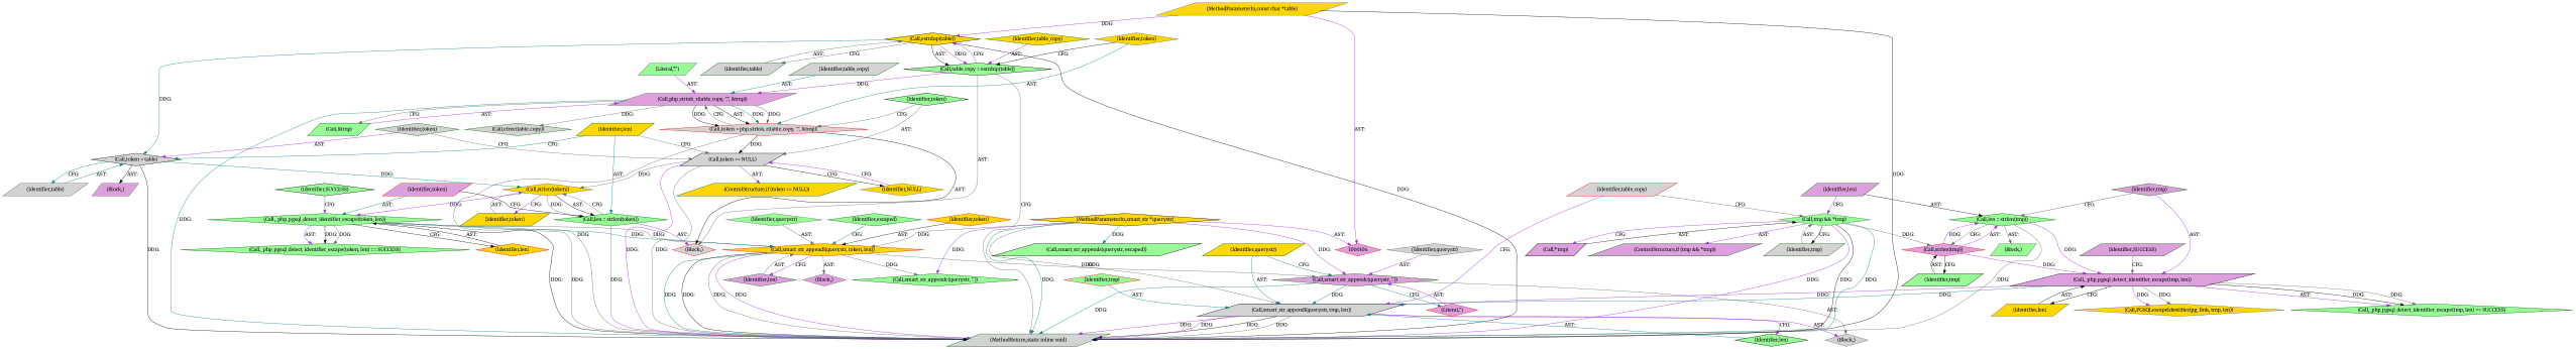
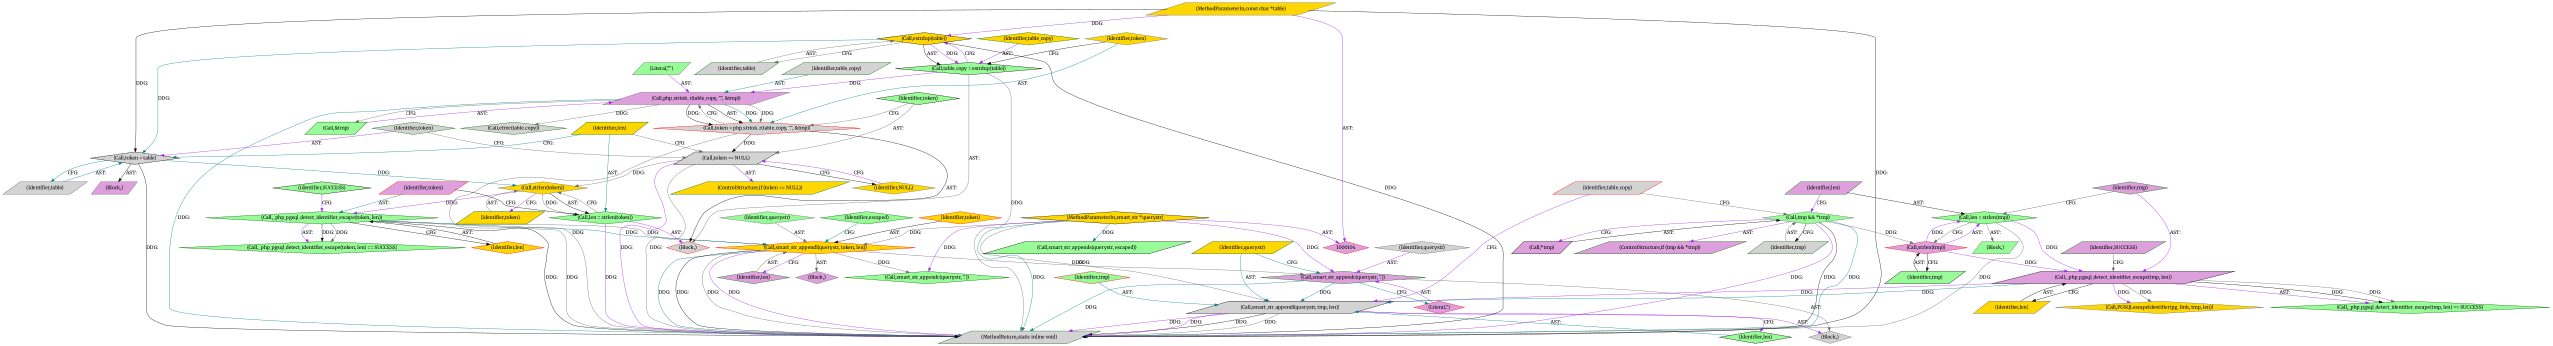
  digraph {
    fontname=Merriweather
    node [color=darkgreen fillcolor=palegreen fontname=Merriweather shape=diamond style=filled]
    edge [color=purple fontname=Merriweather]
    n1 [color=black fillcolor=lightgrey label="(Call,smart_str_appendl(querystr, tmp, len))" shape=parallelogram]
    n2 [color=gray40 fillcolor=lightgrey label="(Block,)"]
    n3 [color=black label="(Identifier,len)"]
    n4 [fillcolor=lightgrey label="(MethodReturn,static inline void)" shape=parallelogram]
    n5 [fillcolor=plum label="(Call,smart_str_appendc(querystr, '.'))"]
    n6 [color=red fillcolor=plum label="(Literal,'.')"]
    n7 [color=red fillcolor=gold label="(Call,smart_str_appendl(querystr, token, len))"]
    n8 [label="(Call,smart_str_appendc(querystr, '.'))"]
    n9 [fillcolor=plum label="(Identifier,len)"]
    n10 [color=gray40 fillcolor=plum label="(Block,)"]
    n11 [color=black fillcolor=gold label="(MethodParameterIn,smart_str *querystr)"]
    n12 [color=black label="(Call,smart_str_appends(querystr, escaped))" shape=parallelogram]
    1000104 [color=red fillcolor=plum]
    n14 [label="(Call,_php_pgsql_detect_identifier_escape(token, len))"]
    n15 [label="(Call,_php_pgsql_detect_identifier_escape(token, len) == SUCCESS)"]
    n16 [color=red fillcolor=gold label="(Identifier,len)"]
    n17 [color=gray40 fillcolor=gold label="(Call,strlen(token))"]
    n18 [label="(Call,len = strlen(token))"]
    n19 [fillcolor=gold label="(Identifier,token)" shape=parallelogram]
    n20 [color=red fillcolor=lightgrey label="(Block,)"]
    n21 [color=black fillcolor=lightgrey label="(Call,token == NULL)" shape=parallelogram]
    n22 [fillcolor=gold label="(ControlStructure,if (token == NULL))" shape=parallelogram]
    n23 [color=gray40 fillcolor=gold label="(Identifier,NULL)"]
    n24 [color=red fillcolor=lightgrey label="(Call,token = php_strtok_r(table_copy, \".\", &tmp))"]
    n25 [color=gray40 fillcolor=plum label="(Call,php_strtok_r(table_copy, \".\", &tmp))" shape=parallelogram]
    n26 [label="(Call,&tmp)" shape=parallelogram]
    n27 [fillcolor=lightgrey label="(Call,efree(table_copy))"]
    n28 [color=black label="(Call,table_copy = estrdup(table))"]
    n29 [color=black fillcolor=gold label="(Call,estrdup(table))"]
    n30 [color=black fillcolor=lightgrey label="(Call,token = table)"]
    n31 [fillcolor=lightgrey label="(Identifier,table)" shape=parallelogram]
    n32 [color=gray40 fillcolor=lightgrey label="(Identifier,table)" shape=parallelogram]
    n33 [color=gray40 fillcolor=plum label="(Block,)" shape=parallelogram]
    n34 [color=gray40 fillcolor=gold label="(MethodParameterIn,const char *table)" shape=parallelogram]
    n35 [color=black fillcolor=plum label="(Call,_php_pgsql_detect_identifier_escape(tmp, len))" shape=parallelogram]
    n36 [color=gray40 fillcolor=gold label="(Call,PGSQLescapeIdentifier(pg_link, tmp, len))"]
    n37 [label="(Call,_php_pgsql_detect_identifier_escape(tmp, len) == SUCCESS)"]
    n38 [color=gray40 fillcolor=gold label="(Identifier,len)" shape=parallelogram]
    n39 [color=red fillcolor=plum label="(Call,strlen(tmp))"]
    n40 [label="(Call,len = strlen(tmp))"]
    n41 [color=black label="(Identifier,tmp)" shape=parallelogram]
    n42 [color=gray40 label="(Block,)" shape=parallelogram]
    n43 [color=gray40 label="(Call,tmp && *tmp)"]
    n44 [fillcolor=plum label="(ControlStructure,if (tmp && *tmp))" shape=parallelogram]
    n45 [fillcolor=lightgrey label="(Identifier,tmp)" shape=parallelogram]
    n46 [color=black fillcolor=plum label="(Call,*tmp)" shape=parallelogram]
    n47 [color=black label="(Identifier,SUCCESS)"]
    n48 [color=gray40 label="(Identifier,querystr)"]
    n49 [fillcolor=plum label="(Identifier,tmp)"]
    n50 [fillcolor=plum label="(Identifier,len)" shape=parallelogram]
    n51 [fillcolor=gold label="(Identifier,table_copy)"]
    n52 [color=black label="(Identifier,token)"]
    n53 [color=gray40 fillcolor=gold label="(Identifier,token)"]
    n54 [color=red fillcolor=lightgrey label="(Identifier,table_copy)" shape=parallelogram]
    n55 [color=gray40 fillcolor=lightgrey label="(Identifier,querystr)"]
    n56 [fillcolor=lightgrey label="(Identifier,token)"]
    n57 [fillcolor=plum label="(Identifier,SUCCESS)" shape=parallelogram]
    n58 [label="(Identifier,escaped)"]
    n59 [color=red label="(Identifier,tmp)"]
    n60 [fillcolor=gold label="(Identifier,len)" shape=parallelogram]
    n61 [fillcolor=lightgrey label="(Identifier,table_copy)" shape=parallelogram]
    n62 [fillcolor=gold label="(Identifier,querystr)" shape=parallelogram]
    n63 [color=gray40 label="(Literal,\".\")" shape=parallelogram]
    n64 [color=red fillcolor=gold label="(Identifier,token)"]
    n65 [color=red fillcolor=plum label="(Identifier,token)" shape=parallelogram]
    n1 -> n2 [label="AST: "]
    n1 -> n3 [label="CFG: "]
    n1 -> n4 [color=black label="DDG: "]
    n1 -> n4 [color=gray40 label="DDG: "]
    n1 -> n4 [label="DDG: "]
    n1 -> n4 [label="DDG: "]
    n3 -> n1 [color=teal label="AST: "]
    n5 -> n1 [color=teal label="DDG: "]
    n5 -> n2 [color=gray40 label="AST: "]
    n5 -> n4 [color=teal label="DDG: "]
    n5 -> n6 [color=teal label="CFG: "]
    n6 -> n5 [label="AST: "]
    n7 -> n4 [label="DDG: "]
    n7 -> n4 [color=teal label="DDG: "]
    n7 -> n4 [color=black label="DDG: "]
    n7 -> n4 [color=gray40 label="DDG: "]
    n7 -> n5 [color=gray40 label="DDG: "]
    n7 -> n8 [color=gray40 label="DDG: "]
    n7 -> n9 [label="CFG: "]
    n7 -> n10 [color=gray40 label="AST: "]
    n9 -> n7 [color=gray40 label="AST: "]
    n11 -> n1 [color=gray40 label="DDG: "]
    n11 -> n4 [color=teal label="DDG: "]
    n11 -> n5 [label="DDG: "]
    n11 -> n7 [color=gray40 label="DDG: "]
    n11 -> n8 [label="DDG: "]
    n11 -> n12 [color=teal label="DDG: "]
    n11 -> 1000104 [label="AST: "]
    n14 -> n4 [color=gray40 label="DDG: "]
    n14 -> n4 [color=black label="DDG: "]
    n14 -> n7 [color=gray40 label="DDG: "]
    n14 -> n7 [color=teal label="DDG: "]
    n14 -> n15 [label="AST: "]
    n14 -> n15 [color=black label="DDG: "]
    n14 -> n15 [color=gray40 label="DDG: "]
    n14 -> n16 [color=black label="CFG: "]
    n16 -> n14 [color=black label="AST: "]
    n17 -> n14 [label="DDG: "]
    n17 -> n18 [color=black label="AST: "]
    n17 -> n18 [color=gray40 label="DDG: "]
    n17 -> n19 [label="CFG: "]
    n18 -> n4 [label="DDG: "]
    n18 -> n17 [color=gray40 label="CFG: "]
    n18 -> n20 [label="AST: "]
    n19 -> n17 [color=gray40 label="AST: "]
    n21 -> n4 [label="DDG: "]
    n21 -> n4 [color=gray40 label="DDG: "]
    n21 -> n17 [color=gray40 label="DDG: "]
    n21 -> n22 [label="AST: "]
    n21 -> n23 [color=black label="CFG: "]
    n23 -> n21 [label="CFG: "]
    n24 -> n4 [color=gray40 label="DDG: "]
    n24 -> n20 [color=black label="AST: "]
    n24 -> n21 [color=black label="DDG: "]
    n24 -> n25 [color=gray40 label="CFG: "]
    n25 -> n4 [color=teal label="DDG: "]
    n25 -> n24 [color=black label="AST: "]
    n25 -> n24 [color=teal label="DDG: "]
    n25 -> n24 [color=gray40 label="DDG: "]
    n25 -> n24 [color=black label="DDG: "]
    n25 -> n26 [color=gray40 label="CFG: "]
    n25 -> n27 [color=gray40 label="DDG: "]
    n26 -> n25 [label="AST: "]
-   n28 -> n4 [color=gray40 label="CFG: "]
+   n28 -> n4 [color=gray40 label="DDG: "]
    n28 -> n20 [color=gray40 label="AST: "]
    n28 -> n25 [label="DDG: "]
    n28 -> n29 [label="CFG: "]
    n29 -> n4 [color=black label="DDG: "]
    n29 -> n28 [color=black label="AST: "]
    n29 -> n28 [label="DDG: "]
    n29 -> n30 [color=teal label="DDG: "]
    n29 -> n31 [color=gray40 label="CFG: "]
    n30 -> n4 [color=black label="DDG: "]
    n30 -> n17 [color=teal label="DDG: "]
    n30 -> n32 [color=teal label="CFG: "]
    n30 -> n33 [color=black label="AST: "]
    n31 -> n29 [color=gray40 label="AST: "]
    n32 -> n30 [color=teal label="AST: "]
    n34 -> n4 [color=black label="DDG: "]
    n34 -> 1000104 [label="AST: "]
    n34 -> n29 [label="DDG: "]
+   n34 -> n30 [color=black label="DDG: "]
    n35 -> n1 [label="DDG: "]
    n35 -> n1 [color=teal label="DDG: "]
    n35 -> n36 [color=gray40 label="DDG: "]
    n35 -> n36 [label="DDG: "]
    n35 -> n37 [label="AST: "]
    n35 -> n37 [color=black label="DDG: "]
    n35 -> n37 [color=gray40 label="DDG: "]
    n35 -> n38 [color=black label="CFG: "]
    n38 -> n35 [color=black label="AST: "]
    n39 -> n35 [label="DDG: "]
    n39 -> n40 [label="AST: "]
    n39 -> n40 [label="DDG: "]
    n39 -> n41 [color=black label="CFG: "]
    n40 -> n4 [color=gray40 label="DDG: "]
    n40 -> n35 [label="DDG: "]
    n40 -> n39 [color=gray40 label="CFG: "]
    n40 -> n42 [color=gray40 label="AST: "]
    n41 -> n39 [color=black label="AST: "]
    n43 -> n4 [color=teal label="DDG: "]
    n43 -> n4 [label="DDG: "]
    n43 -> n4 [color=black label="DDG: "]
    n43 -> n39 [color=gray40 label="DDG: "]
    n43 -> n44 [label="AST: "]
    n43 -> n45 [color=black label="CFG: "]
    n43 -> n46 [label="CFG: "]
    n45 -> n43 [color=gray40 label="AST: "]
    n46 -> n43 [color=black label="AST: "]
    n47 -> n14 [label="CFG: "]
    n48 -> n7 [color=gray40 label="AST: "]
    n49 -> n35 [label="AST: "]
    n49 -> n40 [color=gray40 label="CFG: "]
    n50 -> n40 [color=black label="AST: "]
    n50 -> n43 [label="CFG: "]
    n51 -> n28 [label="AST: "]
    n52 -> n21 [color=gray40 label="AST: "]
    n52 -> n24 [color=gray40 label="CFG: "]
    n53 -> n24 [color=teal label="AST: "]
    n53 -> n28 [color=black label="CFG: "]
    n54 -> n1 [label="CFG: "]
    n54 -> n43 [color=gray40 label="CFG: "]
    n55 -> n5 [label="AST: "]
    n56 -> n21 [color=gray40 label="CFG: "]
    n56 -> n30 [label="AST: "]
    n57 -> n35 [color=gray40 label="CFG: "]
    n58 -> n7 [color=teal label="CFG: "]
    n59 -> n1 [color=teal label="AST: "]
    n60 -> n18 [color=teal label="AST: "]
    n60 -> n21 [color=gray40 label="CFG: "]
    n60 -> n30 [color=teal label="CFG: "]
    n61 -> n25 [color=teal label="AST: "]
    n62 -> n1 [color=teal label="AST: "]
    n62 -> n5 [color=teal label="CFG: "]
    n63 -> n25 [label="AST: "]
    n64 -> n7 [color=black label="AST: "]
    n65 -> n14 [color=teal label="AST: "]
    n65 -> n18 [color=black label="CFG: "]
  }
